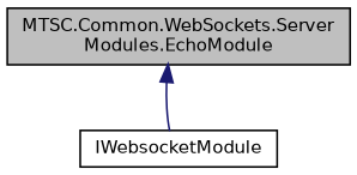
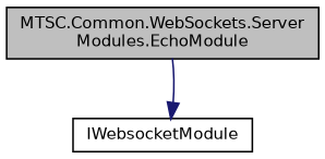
  digraph {
    node [color=black fontname=Helvetica fontsize=10 shape=record style=filled]
    n1 [fillcolor=grey75 fontcolor=black height=0.2 label="MTSC.Common.WebSockets.Server\lModules.EchoModule" width=0.4]
    n2 [fillcolor=white height=0.2 label=IWebsocketModule width=0.4]
-   n1 -> n2 [color=midnightblue dir=back fontname=Helvetica fontsize=10 labelfontname=Helvetica labelfontsize=10 style=solid]
+   n2 -> n1 [color=midnightblue dir=back fontname=Helvetica fontsize=10 labelfontname=Helvetica labelfontsize=10 style=solid]
  }
